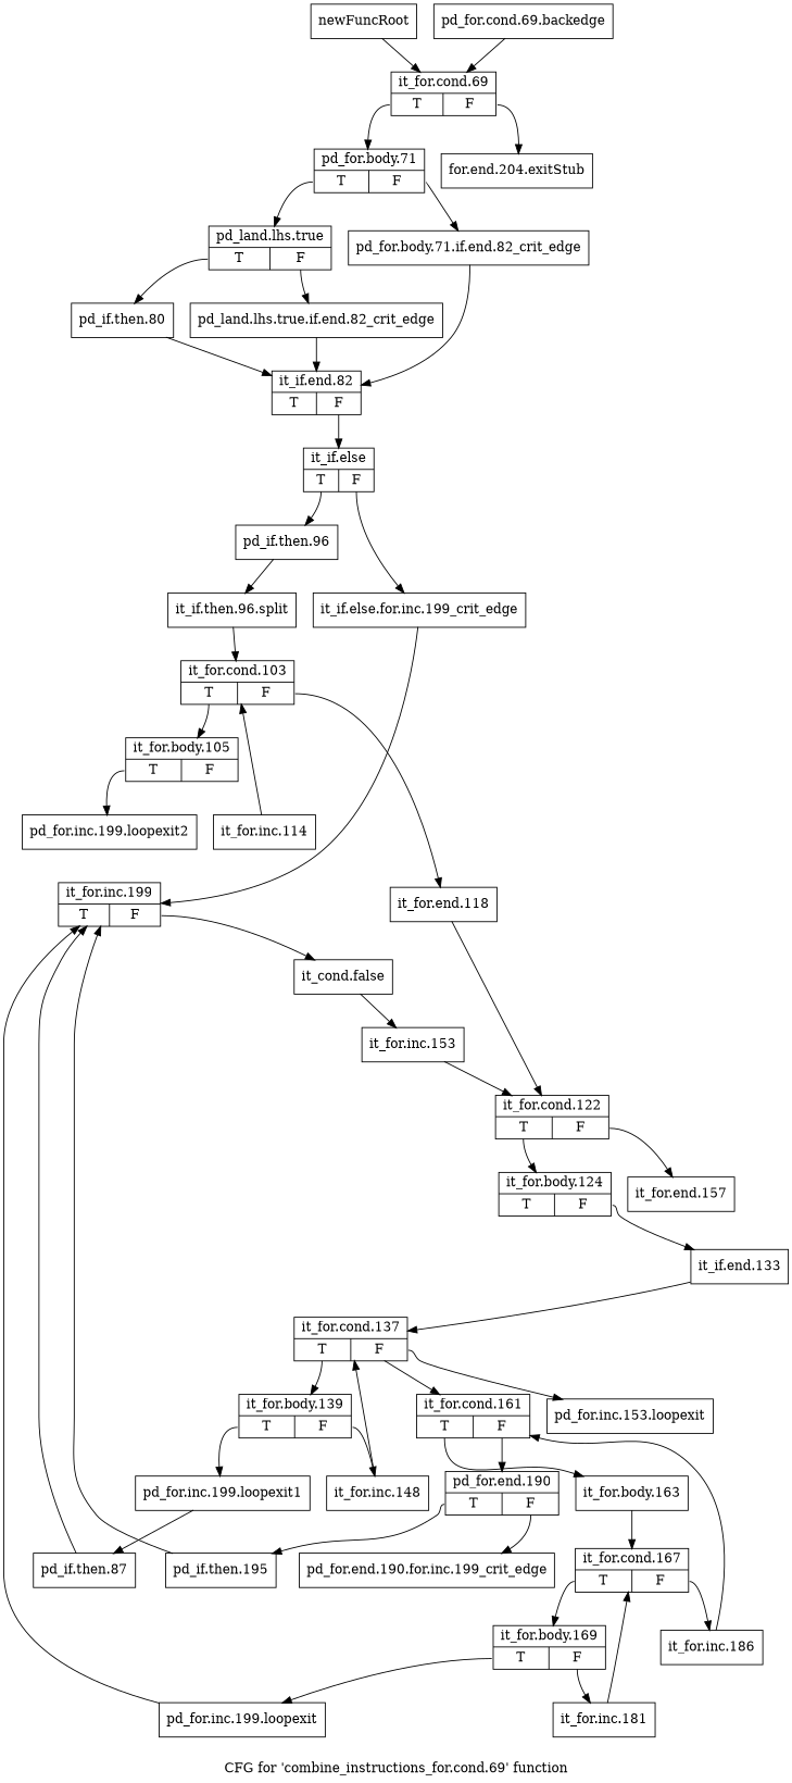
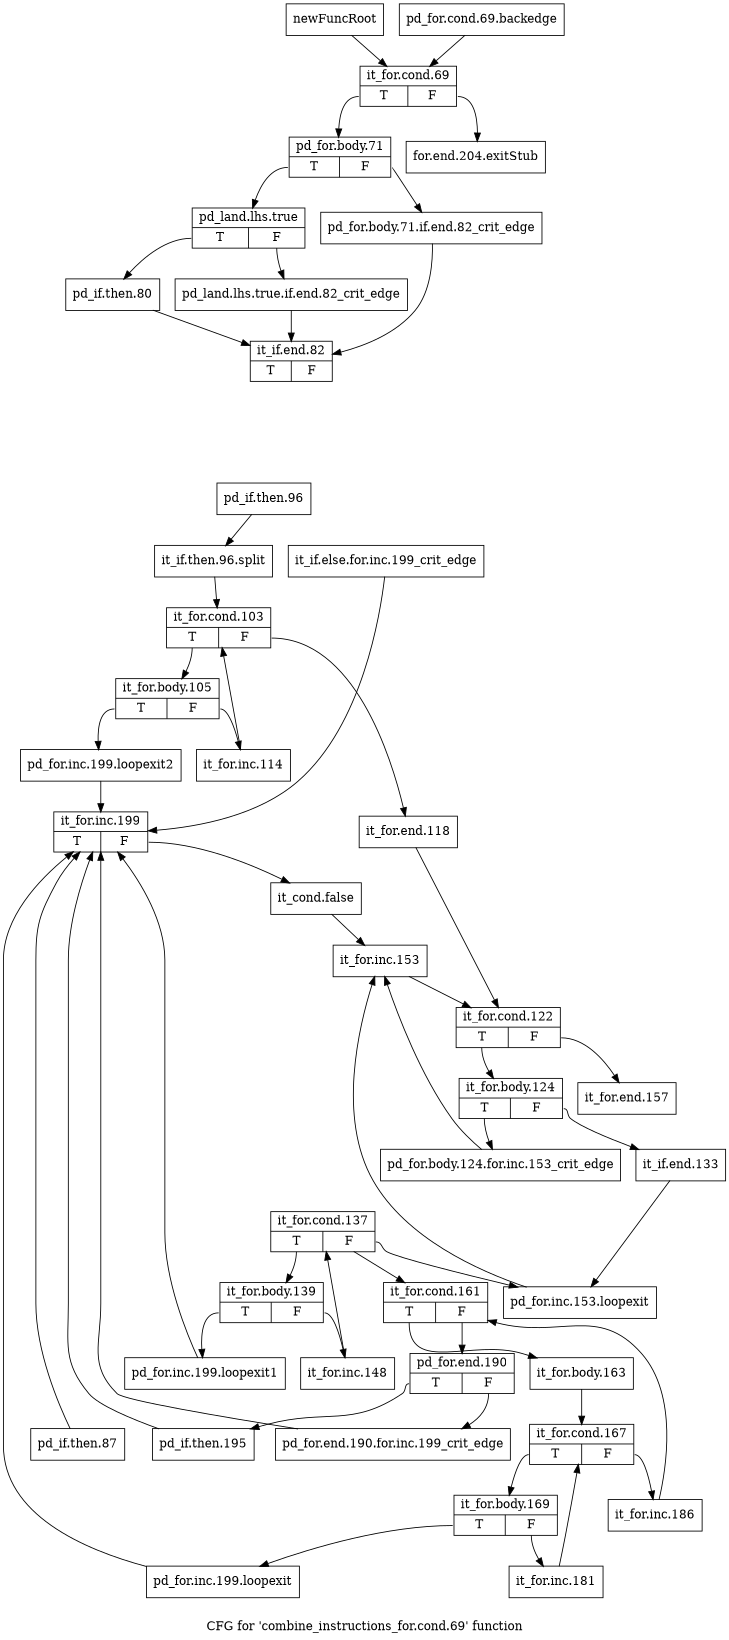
  digraph {
    label="CFG for 'combine_instructions_for.cond.69' function"
    node [shape=record]
    n1 [label="{newFuncRoot}"]
    n2 [label="{it_for.cond.69|{<s0>T|<s1>F}}"]
    n3 [label="{for.end.204.exitStub}"]
    n4 [label="{pd_for.body.71|{<s0>T|<s1>F}}"]
    n5 [label="{pd_land.lhs.true|{<s0>T|<s1>F}}"]
    n6 [label="{pd_for.body.71.if.end.82_crit_edge}"]
    n7 [label="{pd_if.then.80}"]
    n8 [label="{pd_land.lhs.true.if.end.82_crit_edge}"]
    n9 [label="{it_if.end.82|{<s0>T|<s1>F}}"]
-   n10 [label="{it_if.else|{<s0>T|<s1>F}}"]
    n11 [label="{pd_if.then.87}"]
    n12 [label="{it_for.inc.199|{<s0>T|<s1>F}}"]
    n13 [label="{pd_if.then.96}"]
    n14 [label="{it_if.else.for.inc.199_crit_edge}"]
    n15 [label="{it_cond.false}"]
    n16 [label="{it_if.then.96.split}"]
    n17 [label="{it_for.cond.103|{<s0>T|<s1>F}}"]
    n18 [label="{it_for.inc.153}"]
    n19 [label="{it_for.body.105|{<s0>T|<s1>F}}"]
    n20 [label="{it_for.end.118}"]
    n21 [label="{pd_for.inc.199.loopexit2}"]
    n22 [label="{it_for.inc.114}"]
    n23 [label="{it_for.cond.122|{<s0>T|<s1>F}}"]
    n24 [label="{it_for.body.124|{<s0>T|<s1>F}}"]
    n25 [label="{it_for.end.157}"]
+   n26 [label="{pd_for.body.124.for.inc.153_crit_edge}"]
    n27 [label="{it_if.end.133}"]
    n28 [label="{it_for.cond.137|{<s0>T|<s1>F}}"]
    n29 [label="{it_for.cond.161|{<s0>T|<s1>F}}"]
    n30 [label="{it_for.body.163}"]
    n31 [label="{pd_for.end.190|{<s0>T|<s1>F}}"]
    n32 [label="{it_for.cond.167|{<s0>T|<s1>F}}"]
    n33 [label="{pd_if.then.195}"]
    n34 [label="{pd_for.end.190.for.inc.199_crit_edge}"]
    n35 [label="{it_for.body.169|{<s0>T|<s1>F}}"]
    n36 [label="{it_for.inc.186}"]
    n37 [label="{pd_for.inc.199.loopexit}"]
    n38 [label="{it_for.inc.181}"]
    n39 [label="{it_for.body.139|{<s0>T|<s1>F}}"]
    n40 [label="{pd_for.inc.153.loopexit}"]
    n41 [label="{pd_for.inc.199.loopexit1}"]
    n42 [label="{it_for.inc.148}"]
    n43 [label="{pd_for.cond.69.backedge}"]
    n1 -> n2
    n2 -> n3 [tailport=s1]
    n2 -> n4 [tailport=s0]
    n4 -> n5 [tailport=s0]
    n4 -> n6 [tailport=s1]
    n5 -> n7 [tailport=s0]
    n5 -> n8 [tailport=s1]
    n6 -> n9
    n7 -> n9
    n8 -> n9
-   n9 -> n10 [tailport=s1]
-   n10 -> n13 [tailport=s0]
-   n10 -> n14 [tailport=s1]
    n11 -> n12
    n12 -> n15 [tailport=s1]
    n13 -> n16
    n14 -> n12
    n15 -> n18
    n16 -> n17
    n17 -> n19 [tailport=s0]
    n17 -> n20 [tailport=s1]
    n18 -> n23
    n19 -> n21 [tailport=s0]
+   n19 -> n22 [tailport=s1]
    n20 -> n23
+   n21 -> n12
    n22 -> n17
    n23 -> n24 [tailport=s0]
    n23 -> n25 [tailport=s1]
+   n24 -> n26 [tailport=s0]
    n24 -> n27 [tailport=s1]
-   n27 -> n28
+   n26 -> n18
+   n27 -> n40
    n28 -> n29
    n28 -> n39 [tailport=s0]
    n28 -> n40 [tailport=s1]
    n29 -> n30 [tailport=s0]
    n29 -> n31 [tailport=s1]
    n30 -> n32
    n31 -> n33 [tailport=s0]
    n31 -> n34 [tailport=s1]
    n32 -> n35 [tailport=s0]
    n32 -> n36 [tailport=s1]
    n33 -> n12
+   n34 -> n12
    n35 -> n37 [tailport=s0]
    n35 -> n38 [tailport=s1]
    n36 -> n29
    n37 -> n12
    n38 -> n32
    n39 -> n41 [tailport=s0]
    n39 -> n42 [tailport=s1]
-   n41 -> n11
+   n40 -> n18
+   n41 -> n12
    n42 -> n28
    n43 -> n2
  }
